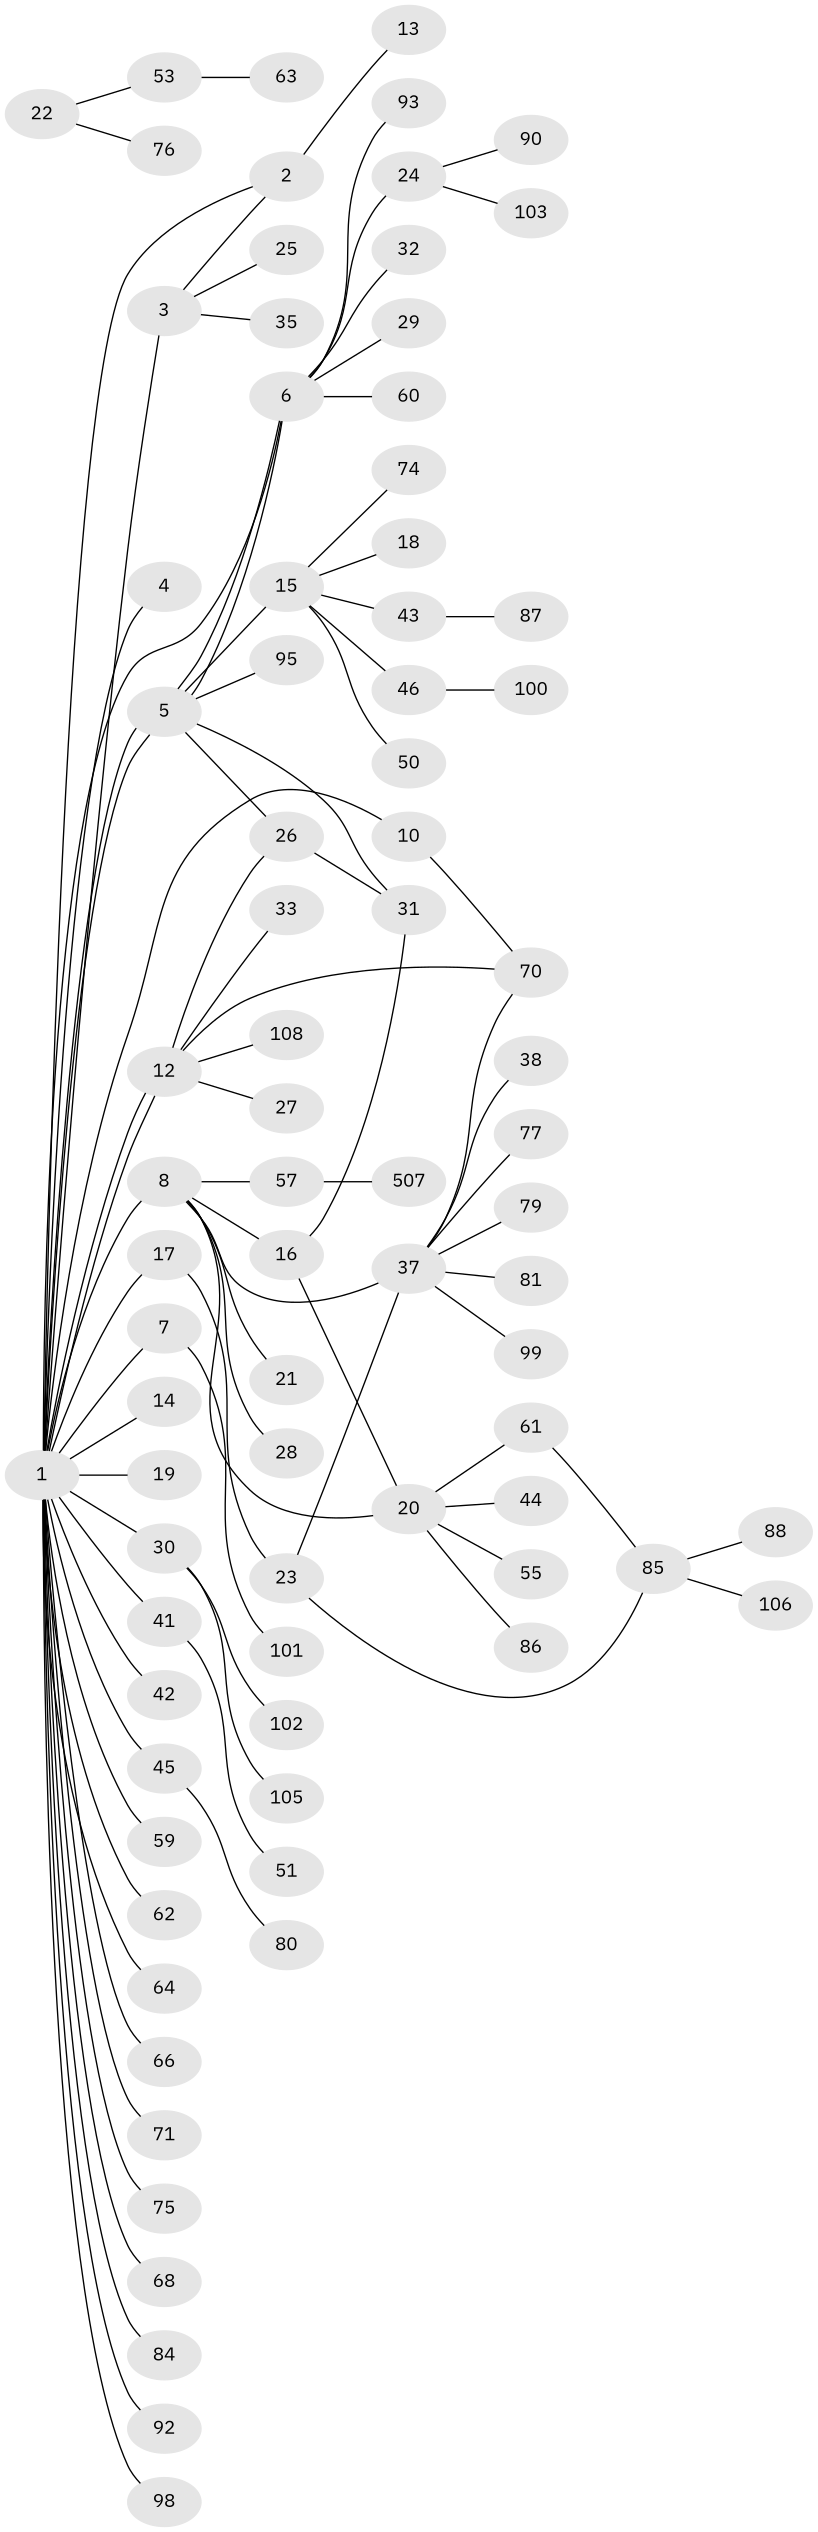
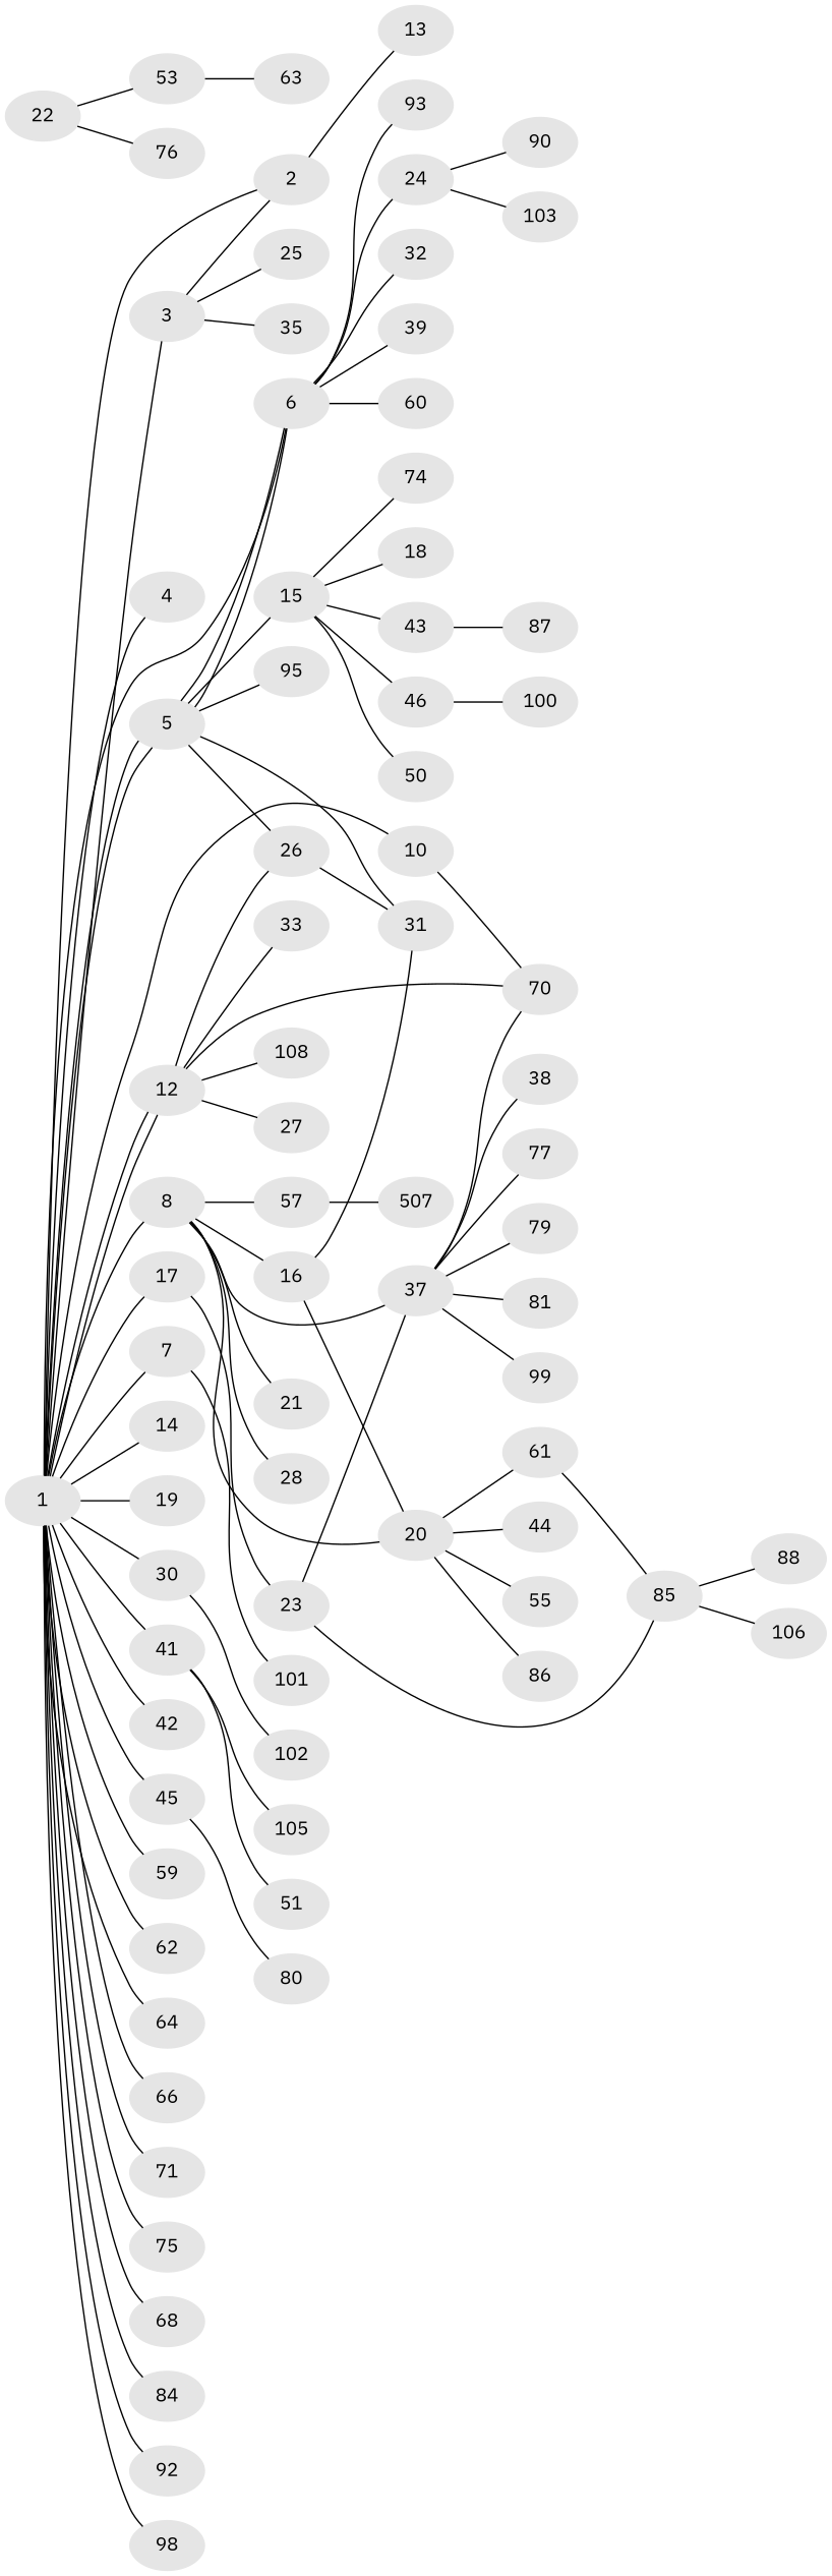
  graph {
    fontname="IBM Plex Sans"
    rankdir=LR
    node [color=gray90 fontname="IBM Plex Sans" style=filled]
    edge [fontname="IBM Plex Sans"]
    1 [super="+73"]
    2
    3 [super="+9"]
    4
    5 [super="+67"]
    6 [super="+49"]
    7 [super="+11"]
    8 [super="+68"]
    10 [super="+34"]
    12 [super="+58"]
    14
    17
    19 [super="+52"]
    30 [super="+54"]
    41
    42
    45
    59 [super="+72"]
    62
    64
    66
    71
    75
    n24 [label=68]
    84
    92
    98
    13
    25
    35
    15 [super="+36"]
    26
    31 [super="+48"]
    95
    24 [super="+91"]
    32
-   39 [label=29]
+   39
    60 [super="+89"]
    93
    101
    16 [super="+47"]
    20 [super="+109"]
    21
    28
    37 [super="+40"]
    57 [super="+83"]
    70 [super="+94"]
    27 [super="+82"]
    33
    108
    23 [super="+29"]
    22 [super="+104"]
    53
    76
    102
    105
    51 [super="+56"]
    80
    18
    43 [super="+96"]
    46 [super="+65"]
    50
    74
    90
    103
    44
    55
    61
    86
    38
    77
    79
    81
    99
    n75 [label=507]
    87
    100
    85 [super="+97"]
    63 [super="+69"]
    88
    106
    1 -- 2
    1 -- 3
    1 -- 4
    1 -- 5
    1 -- 5
    1 -- 6
    1 -- 7
    1 -- 8
    1 -- 10
    1 -- 12 [weight=2]
    1 -- 12
    1 -- 14
    1 -- 17
    1 -- 19
    1 -- 30
    1 -- 41
    1 -- 42
    1 -- 45
    1 -- 59
    1 -- 62
    1 -- 64
    1 -- 66
    1 -- 71
    1 -- 75
    1 -- n24
    1 -- 84
    1 -- 92
    1 -- 98
    2 -- 13
    3 -- 2
    3 -- 25
    3 -- 35
    5 -- 6
    5 -- 6
    5 -- 15
    5 -- 26
    5 -- 31
    5 -- 95
    6 -- 24
    6 -- 32
    6 -- 39
    6 -- 60
    6 -- 93
    7 -- 101
    8 -- 16
    8 -- 20
    8 -- 21
    8 -- 28
    8 -- 37
    8 -- 57
    10 -- 70
    12 -- 26
    12 -- 70
    12 -- 27
    12 -- 33
    12 -- 108
    17 -- 23
    30 -- 102
-   30 -- 105
+   41 -- 105
    41 -- 51
    45 -- 80
    15 -- 18
    15 -- 43
    15 -- 46
    15 -- 50
    15 -- 74
    26 -- 31
    24 -- 90
    24 -- 103
    16 -- 31
    16 -- 20
    20 -- 44
    20 -- 55
    20 -- 61
    20 -- 86
    37 -- 70
    37 -- 38
    37 -- 77
    37 -- 79
    37 -- 81
    37 -- 99
    57 -- n75
    23 -- 37
    23 -- 85
    22 -- 53
    22 -- 76
    53 -- 63
    43 -- 87
    46 -- 100
    61 -- 85
    85 -- 88
    85 -- 106
  }
